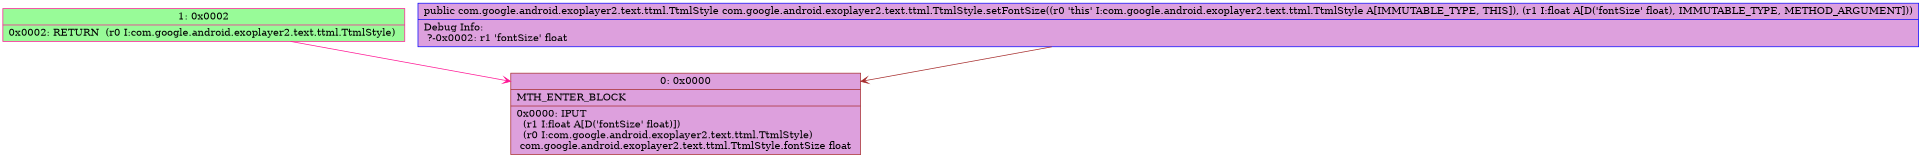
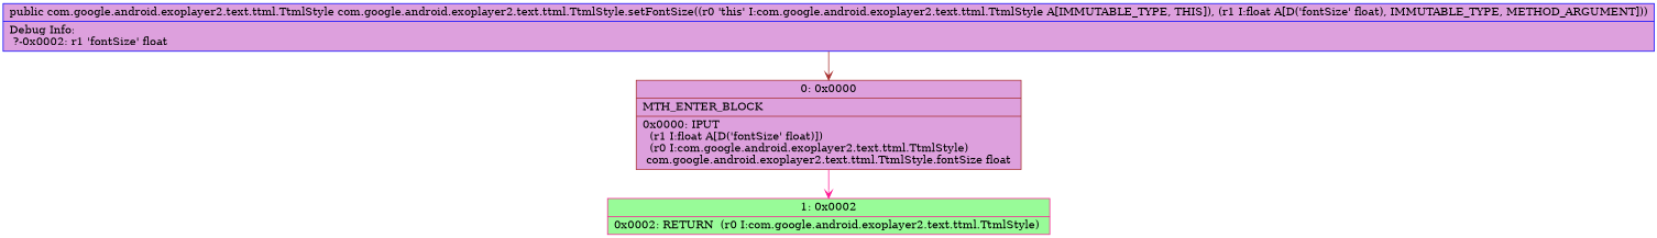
  digraph {
    node [shape=record style=filled fillcolor=plum]
    edge [arrowhead=vee]
    n1 [label="{0\:\ 0x0000|MTH_ENTER_BLOCK\l|0x0000: IPUT  \l  (r1 I:float A[D('fontSize' float)])\l  (r0 I:com.google.android.exoplayer2.text.ttml.TtmlStyle)\l com.google.android.exoplayer2.text.ttml.TtmlStyle.fontSize float \l}" color=brown]
    n2 [label="{1\:\ 0x0002|0x0002: RETURN  (r0 I:com.google.android.exoplayer2.text.ttml.TtmlStyle) \l}" fillcolor=palegreen color=deeppink]
    n3 [label="{public com.google.android.exoplayer2.text.ttml.TtmlStyle com.google.android.exoplayer2.text.ttml.TtmlStyle.setFontSize((r0 'this' I:com.google.android.exoplayer2.text.ttml.TtmlStyle A[IMMUTABLE_TYPE, THIS]), (r1 I:float A[D('fontSize' float), IMMUTABLE_TYPE, METHOD_ARGUMENT]))  | Debug Info:\l  ?\-0x0002: r1 'fontSize' float\l}" color=blue]
-   n2 -> n1 [color=deeppink]
+   n1 -> n2 [color=deeppink]
    n3 -> n1 [color=brown]
  }
